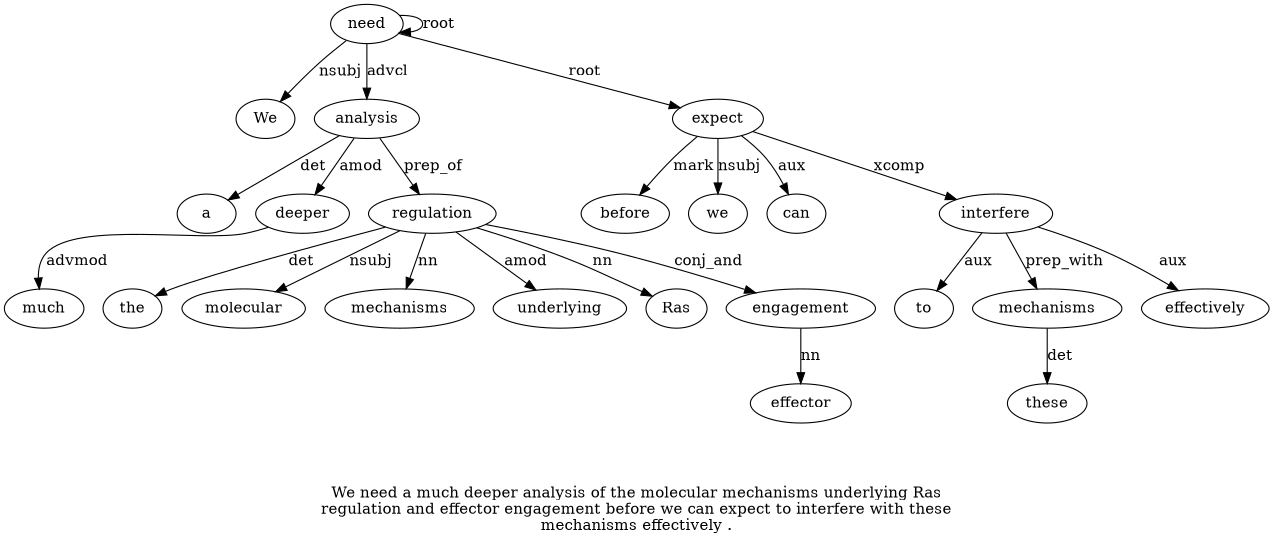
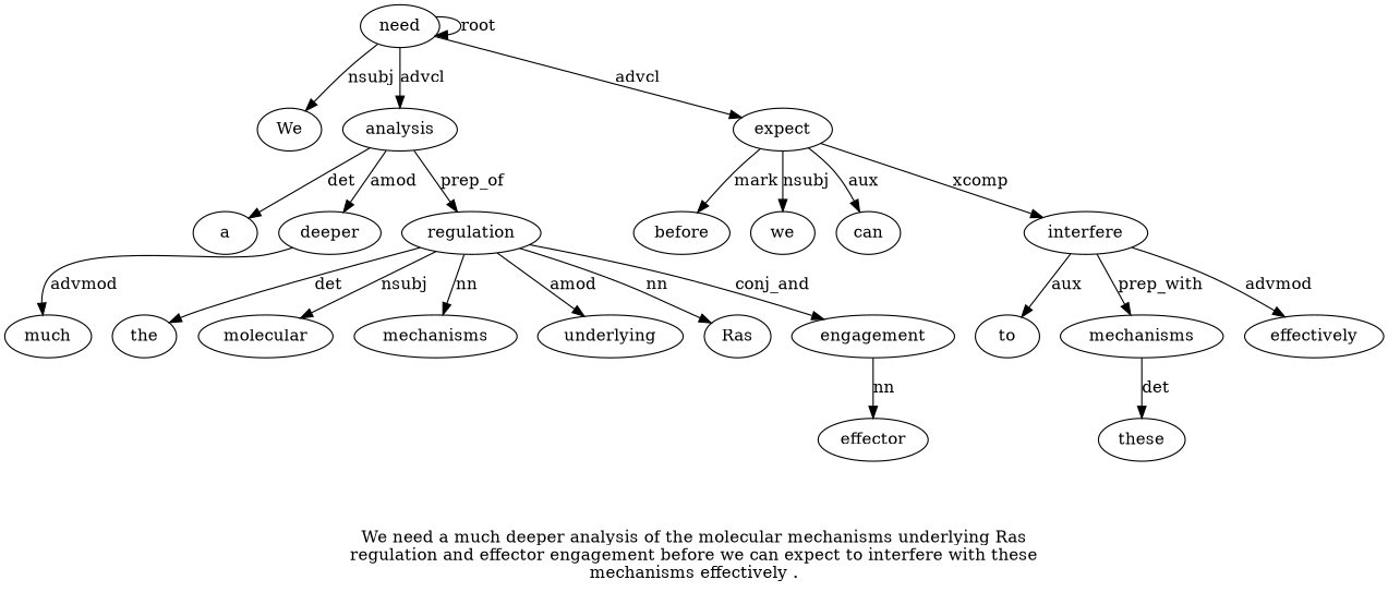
  digraph {
    label="We need a much deeper analysis of the molecular mechanisms underlying Ras\nregulation and effector engagement before we can expect to interfere with these\nmechanisms effectively ."
    node [fillcolor=white style=filled]
    n1 [label=need]
    n2 [label=We]
    n3 [label=analysis]
    n4 [label=expect]
    n5 [label=a]
    n6 [label=deeper]
    n7 [label=regulation]
    n8 [label=before]
    n9 [label=we]
    n10 [label=can]
    n11 [label=interfere]
    n12 [label=much]
    n13 [label=the]
    n14 [label=molecular]
    n15 [label=mechanisms]
    n16 [label=underlying]
    n17 [label=Ras]
    n18 [label=engagement]
    n19 [label=effector]
    n20 [label=to]
    n21 [label=mechanisms]
    n22 [label=effectively]
    n23 [label=these]
    n1 -> n1 [label=root]
    n1 -> n2 [label=nsubj]
    n1 -> n3 [label=advcl]
-   n1 -> n4 [label=root]
+   n1 -> n4 [label=advcl]
    n3 -> n5 [label=det]
    n3 -> n6 [label=amod]
    n3 -> n7 [label=prep_of]
    n4 -> n8 [label=mark]
    n4 -> n9 [label=nsubj]
    n4 -> n10 [label=aux]
    n4 -> n11 [label=xcomp]
    n6 -> n12 [label=advmod]
    n7 -> n13 [label=det]
    n7 -> n14 [label=nsubj]
    n7 -> n15 [label=nn]
    n7 -> n16 [label=amod]
    n7 -> n17 [label=nn]
    n7 -> n18 [label=conj_and]
    n11 -> n20 [label=aux]
    n11 -> n21 [label=prep_with]
-   n11 -> n22 [label=aux]
+   n11 -> n22 [label=advmod]
    n18 -> n19 [label=nn]
    n21 -> n23 [label=det]
  }
